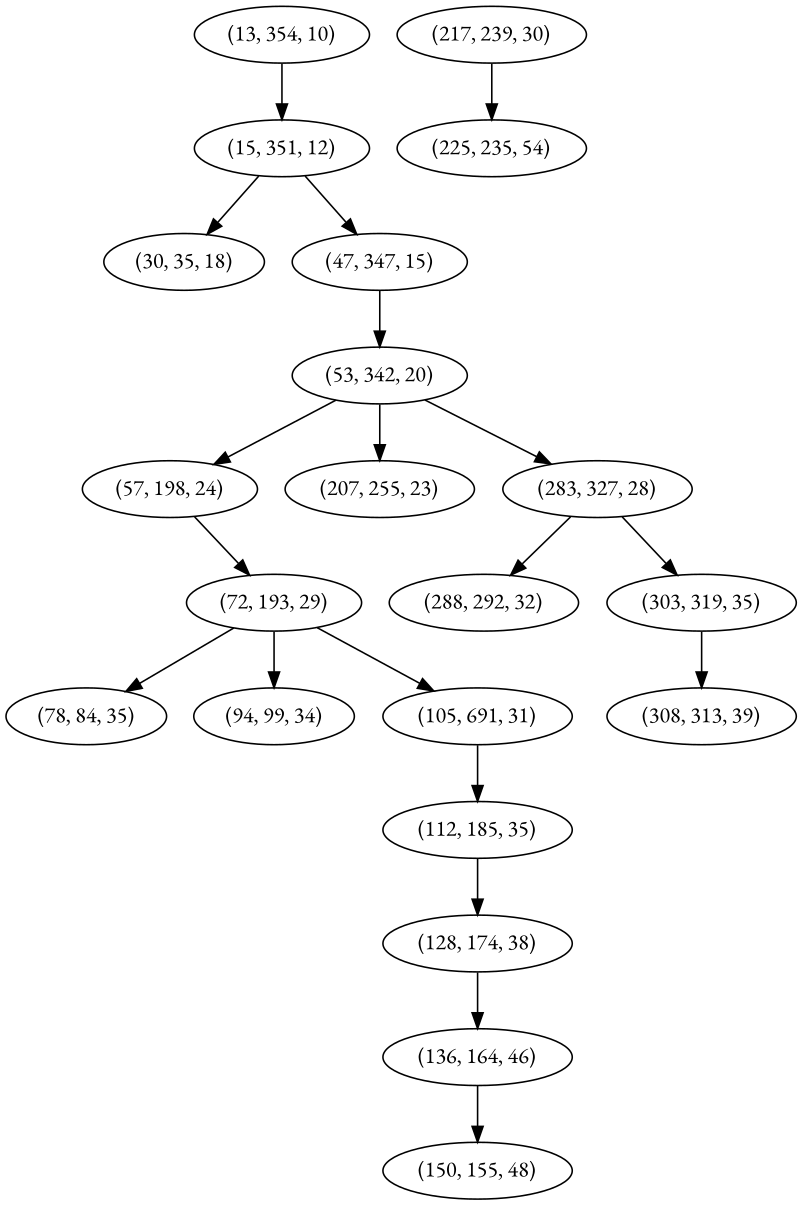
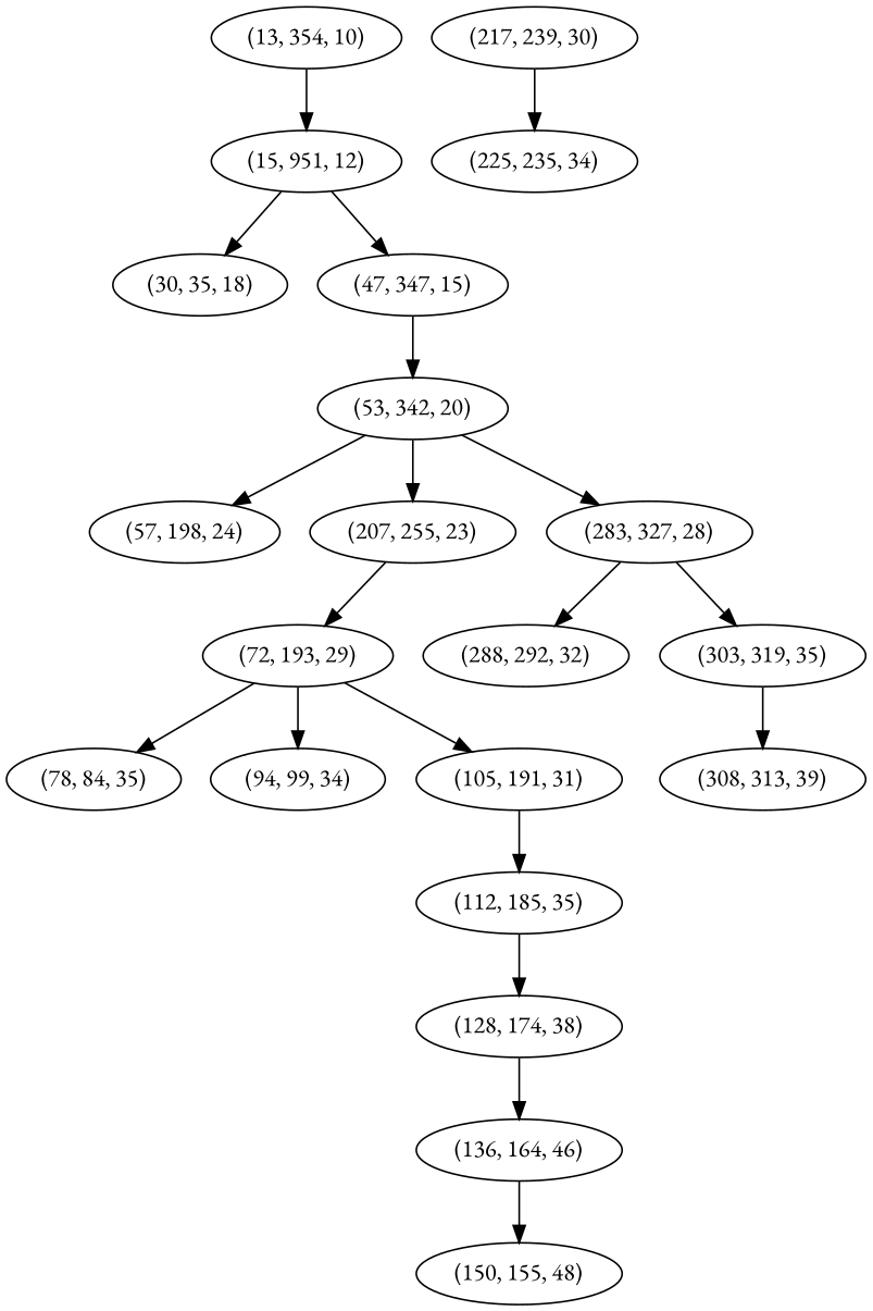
  digraph {
    fontname="EB Garamond"
    node [fontname="EB Garamond"]
    edge [fontname="EB Garamond"]
    "(13, 354, 10)"
-   "(15, 351, 12)"
+   "(15, 351, 12)" [label="(15, 951, 12)"]
    "(30, 35, 18)"
    "(47, 347, 15)"
    "(53, 342, 20)"
    "(57, 198, 24)"
    "(207, 255, 23)"
    "(283, 327, 28)"
    "(72, 193, 29)"
    "(288, 292, 32)"
    "(303, 319, 35)"
    "(78, 84, 35)"
    "(94, 99, 34)"
-   "(105, 191, 31)" [label="(105, 691, 31)"]
+   "(105, 191, 31)"
    "(112, 185, 35)"
    "(128, 174, 38)"
    "(136, 164, 46)"
    "(150, 155, 48)"
    "(217, 239, 30)"
-   "(225, 235, 34)" [label="(225, 235, 54)"]
+   "(225, 235, 34)"
    "(308, 313, 39)"
    "(13, 354, 10)" -> "(15, 351, 12)"
    "(15, 351, 12)" -> "(30, 35, 18)"
    "(15, 351, 12)" -> "(47, 347, 15)"
    "(47, 347, 15)" -> "(53, 342, 20)"
    "(53, 342, 20)" -> "(57, 198, 24)"
    "(53, 342, 20)" -> "(207, 255, 23)"
    "(53, 342, 20)" -> "(283, 327, 28)"
-   "(57, 198, 24)" -> "(72, 193, 29)"
+   "(207, 255, 23)" -> "(72, 193, 29)"
    "(283, 327, 28)" -> "(288, 292, 32)"
    "(283, 327, 28)" -> "(303, 319, 35)"
    "(72, 193, 29)" -> "(78, 84, 35)"
    "(72, 193, 29)" -> "(94, 99, 34)"
    "(72, 193, 29)" -> "(105, 191, 31)"
    "(303, 319, 35)" -> "(308, 313, 39)"
    "(105, 191, 31)" -> "(112, 185, 35)"
    "(112, 185, 35)" -> "(128, 174, 38)"
    "(128, 174, 38)" -> "(136, 164, 46)"
    "(136, 164, 46)" -> "(150, 155, 48)"
    "(217, 239, 30)" -> "(225, 235, 34)"
  }
